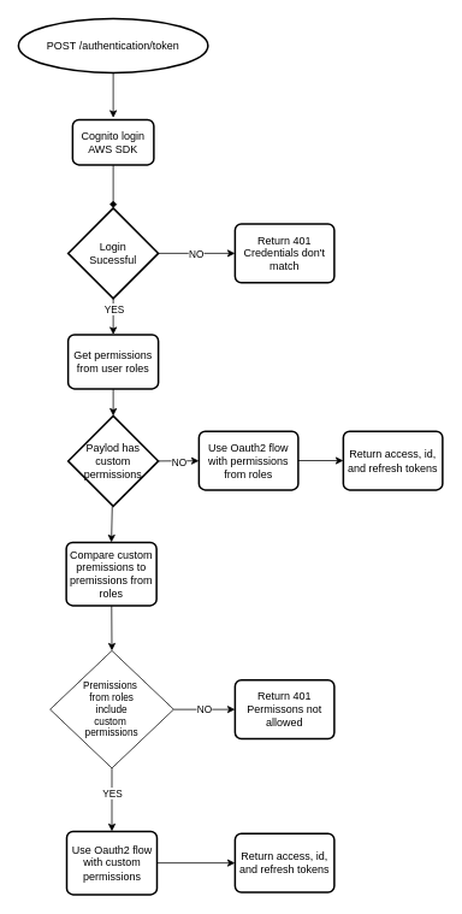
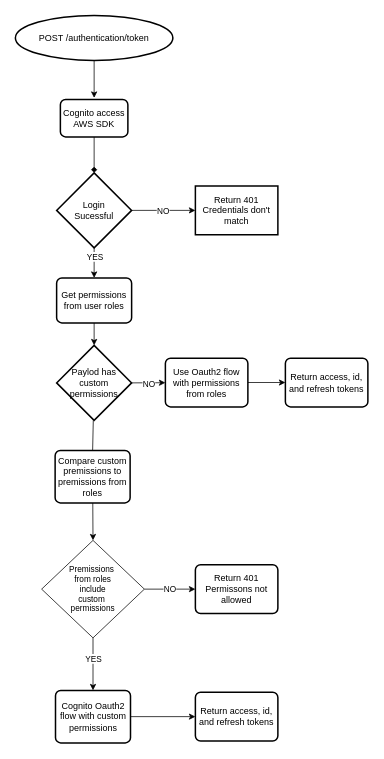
  <mxCell id="0" />
  <mxCell id="1" parent="0" />
  <mxCell id="2" style="edgeStyle=none;html=1;exitX=0.5;exitY=1;exitDx=0;exitDy=0;exitPerimeter=0;entryX=0.5;entryY=0;entryDx=0;entryDy=0;" edge="1" parent="1" source="3"><mxGeometry relative="1" as="geometry"><mxPoint x="125" y="130" as="targetPoint" /></mxGeometry></mxCell>
  <mxCell id="3" value="POST /authentication/token" style="strokeWidth=2;html=1;shape=mxgraph.flowchart.start_1;whiteSpace=wrap;" vertex="1" parent="1"><mxGeometry x="20" y="20" width="210" height="60" as="geometry" /></mxCell>
  <mxCell id="4" style="edgeStyle=orthogonalEdgeStyle;rounded=0;html=1;entryX=0.5;entryY=0;entryDx=0;entryDy=0;" edge="1" parent="1" source="8" target="10"><mxGeometry relative="1" as="geometry" /></mxCell>
  <mxCell id="5" value="YES" style="edgeLabel;html=1;align=center;verticalAlign=middle;resizable=0;points=[];" vertex="1" connectable="0" parent="4"><mxGeometry x="-0.457" relative="1" as="geometry"><mxPoint as="offset" /></mxGeometry></mxCell>
  <mxCell id="6" style="edgeStyle=orthogonalEdgeStyle;rounded=0;html=1;entryX=0;entryY=0.5;entryDx=0;entryDy=0;" edge="1" parent="1" source="8" target="19"><mxGeometry relative="1" as="geometry"><mxPoint x="220" y="280" as="targetPoint" /></mxGeometry></mxCell>
  <mxCell id="7" value="NO" style="edgeLabel;html=1;align=center;verticalAlign=middle;resizable=0;points=[];" vertex="1" connectable="0" parent="6"><mxGeometry x="-0.025" relative="1" as="geometry"><mxPoint as="offset" /></mxGeometry></mxCell>
  <mxCell id="8" value="Login &lt;br&gt;Sucessful" style="strokeWidth=2;html=1;shape=mxgraph.flowchart.decision;whiteSpace=wrap;" vertex="1" parent="1"><mxGeometry x="75" y="230" width="100" height="100" as="geometry" /></mxCell>
  <mxCell id="9" style="edgeStyle=none;html=1;entryX=0.5;entryY=0;entryDx=0;entryDy=0;entryPerimeter=0;fontSize=19;" edge="1" parent="1" source="10" target="15"><mxGeometry relative="1" as="geometry" /></mxCell>
  <mxCell id="10" value="Get permissions from user roles" style="rounded=1;whiteSpace=wrap;html=1;absoluteArcSize=1;arcSize=14;strokeWidth=2;" vertex="1" parent="1"><mxGeometry x="75" y="370" width="100" height="60" as="geometry" /></mxCell>
  <mxCell id="11" style="edgeStyle=none;html=1;entryX=0.5;entryY=0;entryDx=0;entryDy=0;entryPerimeter=0;fontSize=19;endArrow=diamond;" edge="1" parent="1" source="12" target="8"><mxGeometry relative="1" as="geometry" /></mxCell>
- <mxCell id="12" value="Cognito login AWS SDK" style="rounded=1;whiteSpace=wrap;html=1;absoluteArcSize=1;arcSize=14;strokeWidth=2;" vertex="1" parent="1"><mxGeometry x="80" y="132" width="90" height="50" as="geometry" /></mxCell>
+ <mxCell id="12" value="Cognito access AWS SDK" style="rounded=1;whiteSpace=wrap;html=1;absoluteArcSize=1;arcSize=14;strokeWidth=2;" vertex="1" parent="1"><mxGeometry x="80" y="132" width="90" height="50" as="geometry" /></mxCell>
  <mxCell id="13" value="&lt;font style=&quot;font-size: 11px;&quot;&gt;NO&lt;/font&gt;" style="edgeStyle=none;html=1;exitX=1;exitY=0.5;exitDx=0;exitDy=0;exitPerimeter=0;fontSize=19;" edge="1" parent="1" source="15" target="17"><mxGeometry relative="1" as="geometry" /></mxCell>
- <mxCell id="14" style="edgeStyle=none;html=1;entryX=0.5;entryY=0;entryDx=0;entryDy=0;fontSize=11;" edge="1" parent="1" source="15" target="21"><mxGeometry relative="1" as="geometry" /></mxCell>
+ <mxCell id="14" style="edgeStyle=none;html=1;entryX=0.5;entryY=0;entryDx=0;entryDy=0;fontSize=11;endArrow=none;" edge="1" parent="1" source="15" target="21"><mxGeometry relative="1" as="geometry" /></mxCell>
  <mxCell id="15" value="Paylod has custom permissions" style="strokeWidth=2;html=1;shape=mxgraph.flowchart.decision;whiteSpace=wrap;" vertex="1" parent="1"><mxGeometry x="75" y="460" width="100" height="100" as="geometry" /></mxCell>
  <mxCell id="16" style="edgeStyle=none;html=1;exitX=1;exitY=0.5;exitDx=0;exitDy=0;entryX=0;entryY=0.5;entryDx=0;entryDy=0;fontSize=11;" edge="1" parent="1" source="17" target="18"><mxGeometry relative="1" as="geometry" /></mxCell>
  <mxCell id="17" value="Use Oauth2 flow&lt;br&gt;with permissions from roles" style="rounded=1;whiteSpace=wrap;html=1;absoluteArcSize=1;arcSize=14;strokeWidth=2;" vertex="1" parent="1"><mxGeometry x="220" y="477" width="110" height="65" as="geometry" /></mxCell>
  <mxCell id="18" value="Return access, id, and refresh tokens" style="rounded=1;whiteSpace=wrap;html=1;absoluteArcSize=1;arcSize=14;strokeWidth=2;" vertex="1" parent="1"><mxGeometry x="380" y="477" width="110" height="65" as="geometry" /></mxCell>
- <mxCell id="19" value="Return 401&lt;br&gt;Credentials don't match" style="rounded=1;whiteSpace=wrap;html=1;absoluteArcSize=1;arcSize=14;strokeWidth=2;" vertex="1" parent="1"><mxGeometry x="260" y="247.5" width="110" height="65" as="geometry" /></mxCell>
+ <mxCell id="19" value="Return 401&lt;br&gt;Credentials don't match" style="whiteSpace=wrap;html=1;absoluteArcSize=1;arcSize=14;strokeWidth=2;rounded=0;" vertex="1" parent="1"><mxGeometry x="260" y="247.5" width="110" height="65" as="geometry" /></mxCell>
  <mxCell id="20" style="edgeStyle=none;html=1;entryX=0.5;entryY=0;entryDx=0;entryDy=0;fontSize=11;" edge="1" parent="1" source="21" target="25"><mxGeometry relative="1" as="geometry" /></mxCell>
  <mxCell id="21" value="Compare custom premissions to premissions from roles" style="rounded=1;whiteSpace=wrap;html=1;absoluteArcSize=1;arcSize=14;strokeWidth=2;" vertex="1" parent="1"><mxGeometry x="73" y="600" width="100" height="70" as="geometry" /></mxCell>
  <mxCell id="22" value="NO" style="edgeStyle=none;html=1;entryX=0;entryY=0.5;entryDx=0;entryDy=0;fontSize=11;" edge="1" parent="1" source="25" target="26"><mxGeometry relative="1" as="geometry" /></mxCell>
  <mxCell id="23" style="edgeStyle=none;html=1;entryX=0.5;entryY=0;entryDx=0;entryDy=0;fontSize=11;" edge="1" parent="1" source="25" target="28"><mxGeometry relative="1" as="geometry" /></mxCell>
  <mxCell id="24" value="YES" style="edgeLabel;html=1;align=center;verticalAlign=middle;resizable=0;points=[];fontSize=11;" vertex="1" connectable="0" parent="23"><mxGeometry x="-0.258" relative="1" as="geometry"><mxPoint y="1" as="offset" /></mxGeometry></mxCell>
  <mxCell id="25" value="Premissions&amp;nbsp;&lt;br&gt;from roles&lt;br&gt;include&lt;br&gt;custom&amp;nbsp;&lt;br&gt;permissions" style="rhombus;whiteSpace=wrap;html=1;fontSize=11;" vertex="1" parent="1"><mxGeometry x="55" y="720" width="137" height="130" as="geometry" /></mxCell>
  <mxCell id="26" value="Return 401&lt;br&gt;Permissons not allowed" style="rounded=1;whiteSpace=wrap;html=1;absoluteArcSize=1;arcSize=14;strokeWidth=2;" vertex="1" parent="1"><mxGeometry x="260" y="752.5" width="110" height="65" as="geometry" /></mxCell>
  <mxCell id="27" style="edgeStyle=none;html=1;entryX=0;entryY=0.5;entryDx=0;entryDy=0;fontSize=11;" edge="1" parent="1" source="28" target="29"><mxGeometry relative="1" as="geometry" /></mxCell>
- <mxCell id="28" value="Use Oauth2 flow with custom permissions" style="rounded=1;whiteSpace=wrap;html=1;absoluteArcSize=1;arcSize=14;strokeWidth=2;" vertex="1" parent="1"><mxGeometry x="73.5" y="920" width="100" height="70" as="geometry" /></mxCell>
+ <mxCell id="28" value="Cognito Oauth2 flow with custom permissions" style="rounded=1;whiteSpace=wrap;html=1;absoluteArcSize=1;arcSize=14;strokeWidth=2;" vertex="1" parent="1"><mxGeometry x="73.5" y="920" width="100" height="70" as="geometry" /></mxCell>
  <mxCell id="29" value="Return access, id, and refresh tokens" style="rounded=1;whiteSpace=wrap;html=1;absoluteArcSize=1;arcSize=14;strokeWidth=2;" vertex="1" parent="1"><mxGeometry x="260" y="922.5" width="110" height="65" as="geometry" /></mxCell>
